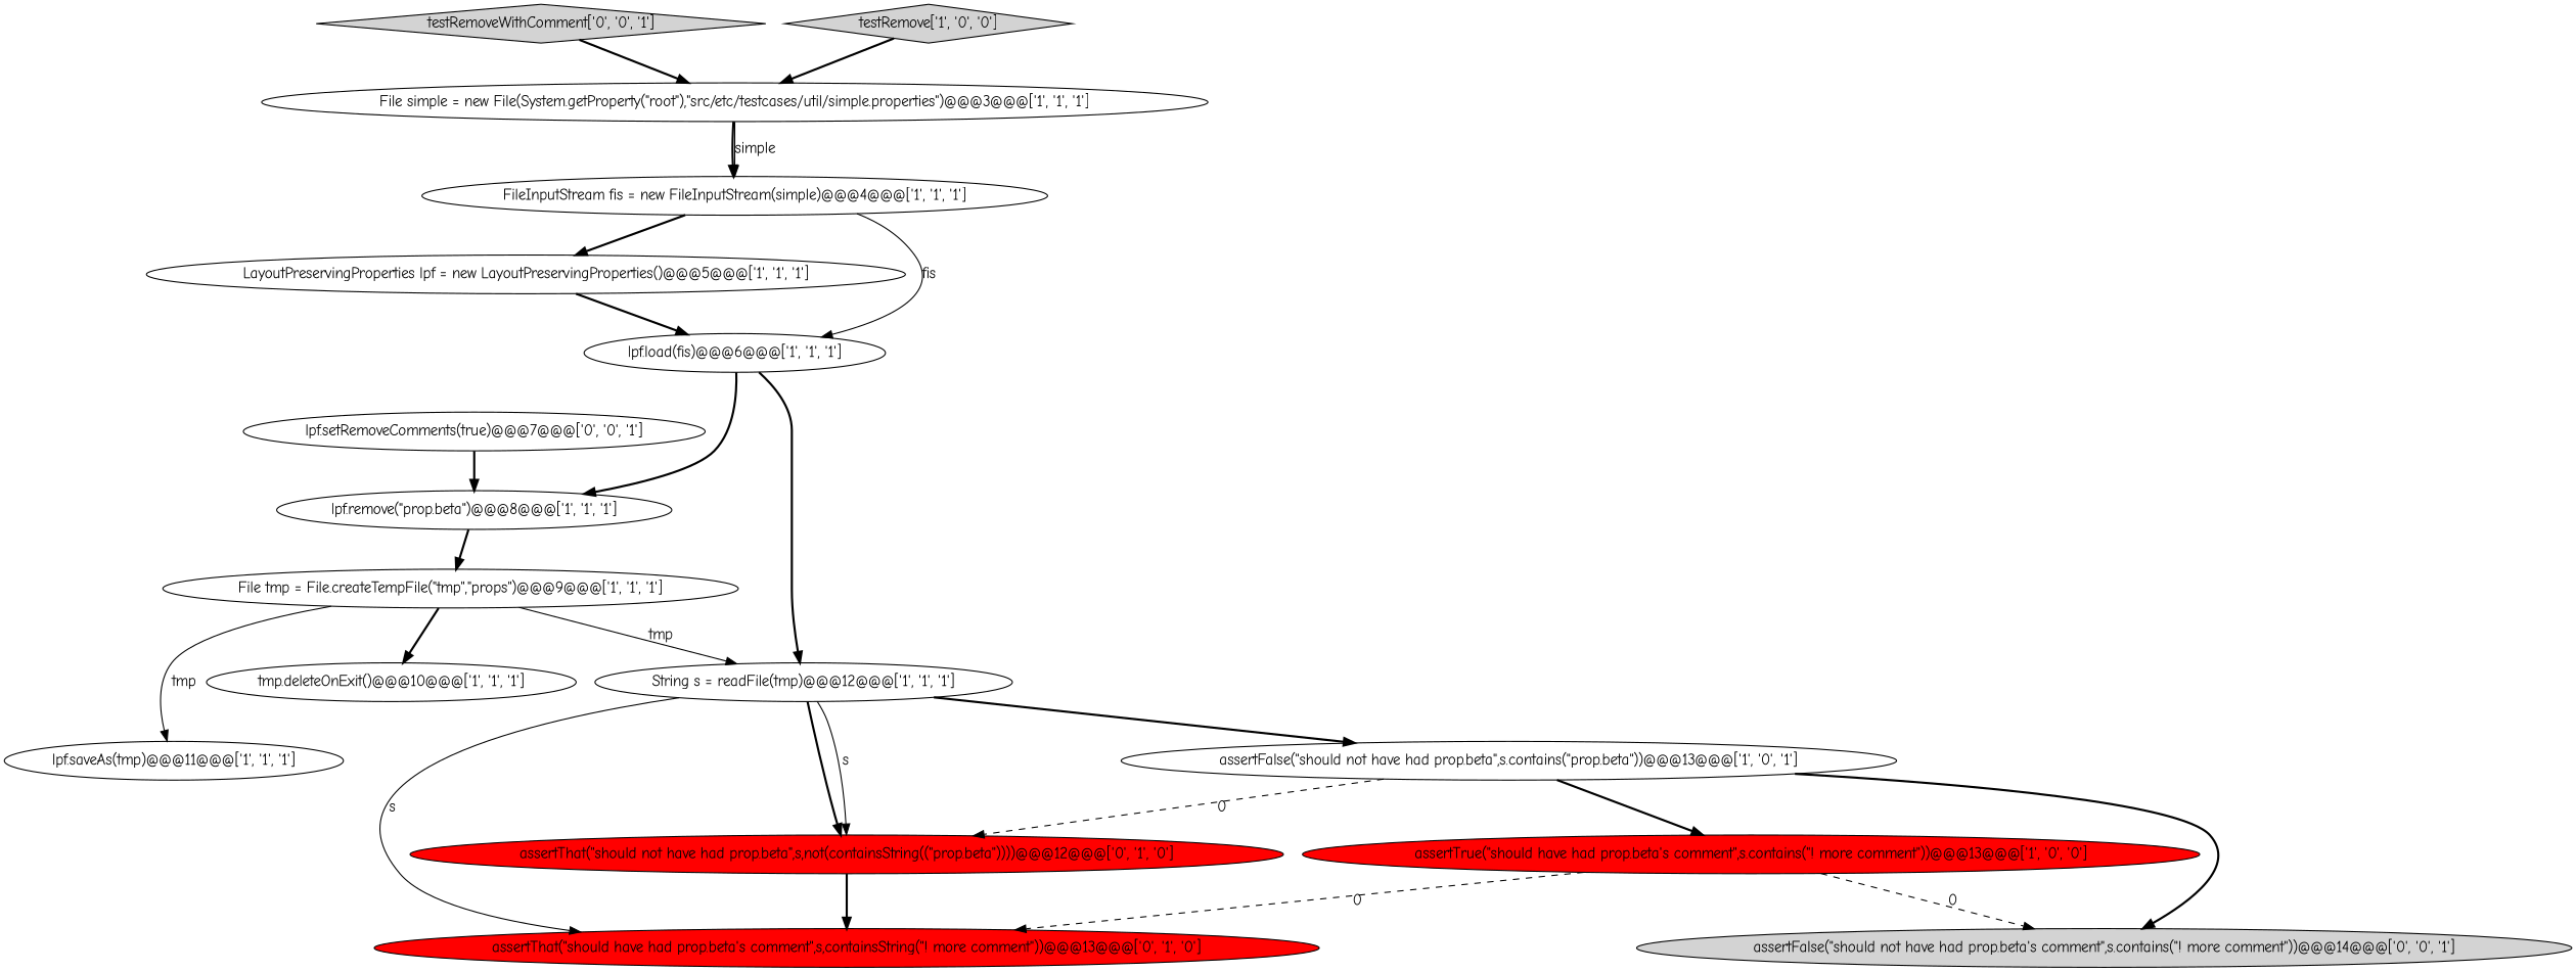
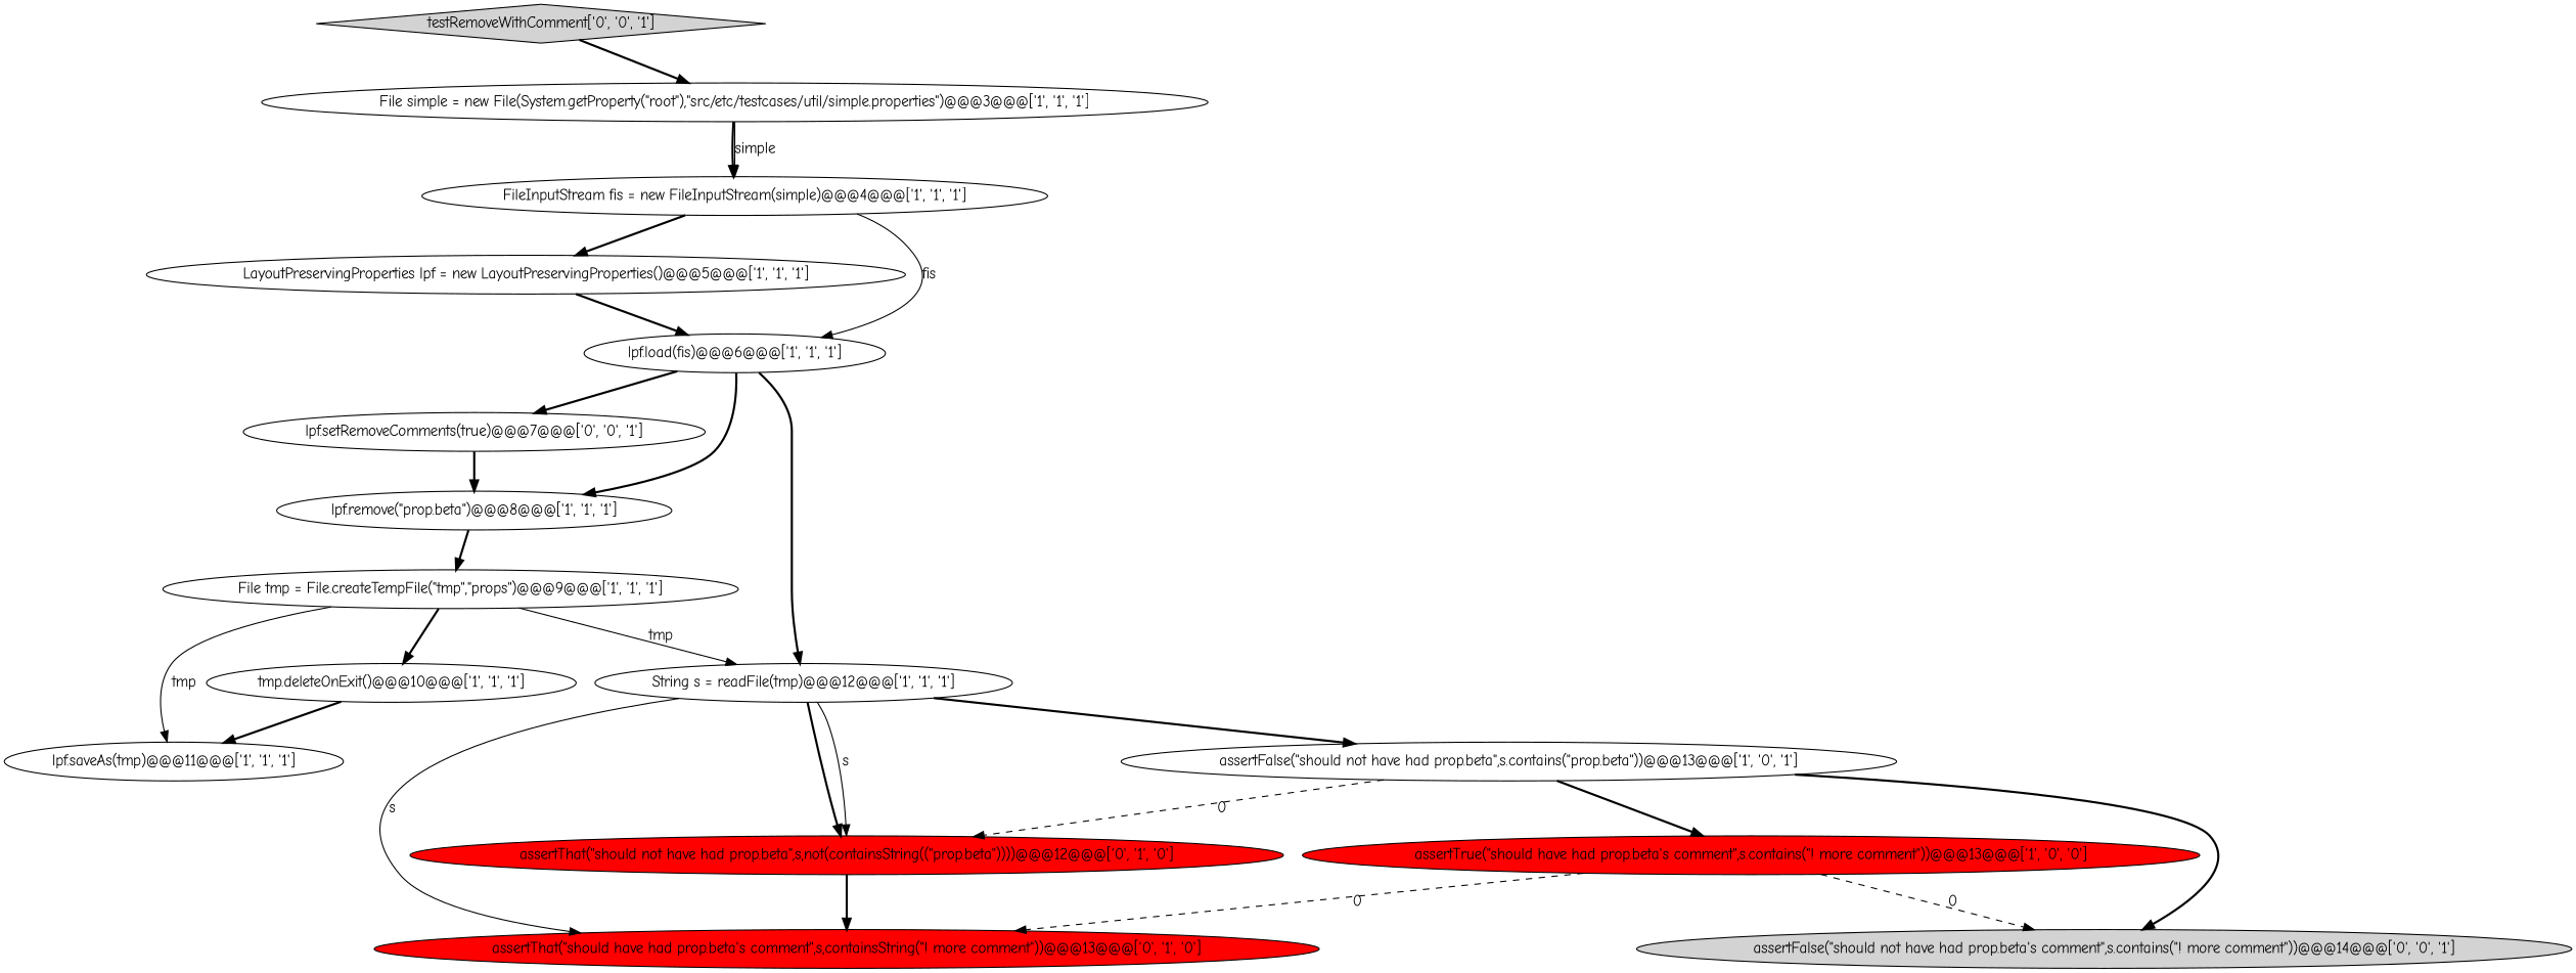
  digraph {
    fontname="Comic Neue"
    node [fillcolor=white fontname="Comic Neue" shape=ellipse style=filled]
    edge [fontname="Comic Neue" style=bold]
    n1 [label="lpf.setRemoveComments(true)@@@7@@@['0', '0', '1']"]
    n2 [label="lpf.remove(\"prop.beta\")@@@8@@@['1', '1', '1']"]
    n3 [label="File tmp = File.createTempFile(\"tmp\",\"props\")@@@9@@@['1', '1', '1']"]
    n4 [label="tmp.deleteOnExit()@@@10@@@['1', '1', '1']"]
    n5 [label="lpf.saveAs(tmp)@@@11@@@['1', '1', '1']"]
    n6 [label="String s = readFile(tmp)@@@12@@@['1', '1', '1']"]
    n7 [label="assertFalse(\"should not have had prop.beta\",s.contains(\"prop.beta\"))@@@13@@@['1', '0', '1']"]
    n8 [fillcolor=red label="assertThat(\"should have had prop.beta's comment\",s,containsString(\"! more comment\"))@@@13@@@['0', '1', '0']"]
    n9 [fillcolor=red label="assertThat(\"should not have had prop.beta\",s,not(containsString((\"prop.beta\"))))@@@12@@@['0', '1', '0']"]
    n10 [fillcolor=red label="assertTrue(\"should have had prop.beta's comment\",s.contains(\"! more comment\"))@@@13@@@['1', '0', '0']"]
    n11 [fillcolor=lightgray label="assertFalse(\"should not have had prop.beta's comment\",s.contains(\"! more comment\"))@@@14@@@['0', '0', '1']"]
    n12 [label="LayoutPreservingProperties lpf = new LayoutPreservingProperties()@@@5@@@['1', '1', '1']"]
    n13 [label="lpf.load(fis)@@@6@@@['1', '1', '1']"]
    n14 [label="File simple = new File(System.getProperty(\"root\"),\"src/etc/testcases/util/simple.properties\")@@@3@@@['1', '1', '1']"]
    n15 [label="FileInputStream fis = new FileInputStream(simple)@@@4@@@['1', '1', '1']"]
    n16 [fillcolor=lightgray label="testRemoveWithComment['0', '0', '1']" shape=diamond]
-   n17 [fillcolor=lightgray label="testRemove['1', '0', '0']" shape=diamond]
    n1 -> n2
    n2 -> n3
    n3 -> n4
    n3 -> n5 [label=tmp style=solid]
    n3 -> n6 [label=tmp style=solid]
+   n4 -> n5
    n6 -> n7
    n6 -> n8 [label=s style=solid]
    n6 -> n9
    n6 -> n9 [label=s style=solid]
    n7 -> n9 [label=0 style=dashed]
    n7 -> n10
    n7 -> n11
    n9 -> n8
    n10 -> n8 [label=0 style=dashed]
    n10 -> n11 [label=0 style=dashed]
    n12 -> n13
+   n13 -> n1
    n13 -> n2
    n13 -> n6
    n14 -> n15
    n14 -> n15 [label=simple style=solid]
    n15 -> n12
    n15 -> n13 [label=fis style=solid]
    n16 -> n14
-   n17 -> n14
  }
